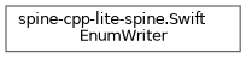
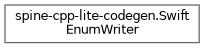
  digraph {
    rankdir=LR
-   n1 [color=grey40 fillcolor=white fontname=Helvetica fontsize=10 height=0.2 label="spine-cpp-lite-spine.Swift\lEnumWriter" shape=box style=filled width=0.4]
+   n1 [color=grey40 fillcolor=white fontname=Helvetica fontsize=10 height=0.2 label="spine-cpp-lite-codegen.Swift\lEnumWriter" shape=box style=filled width=0.4]
  }
